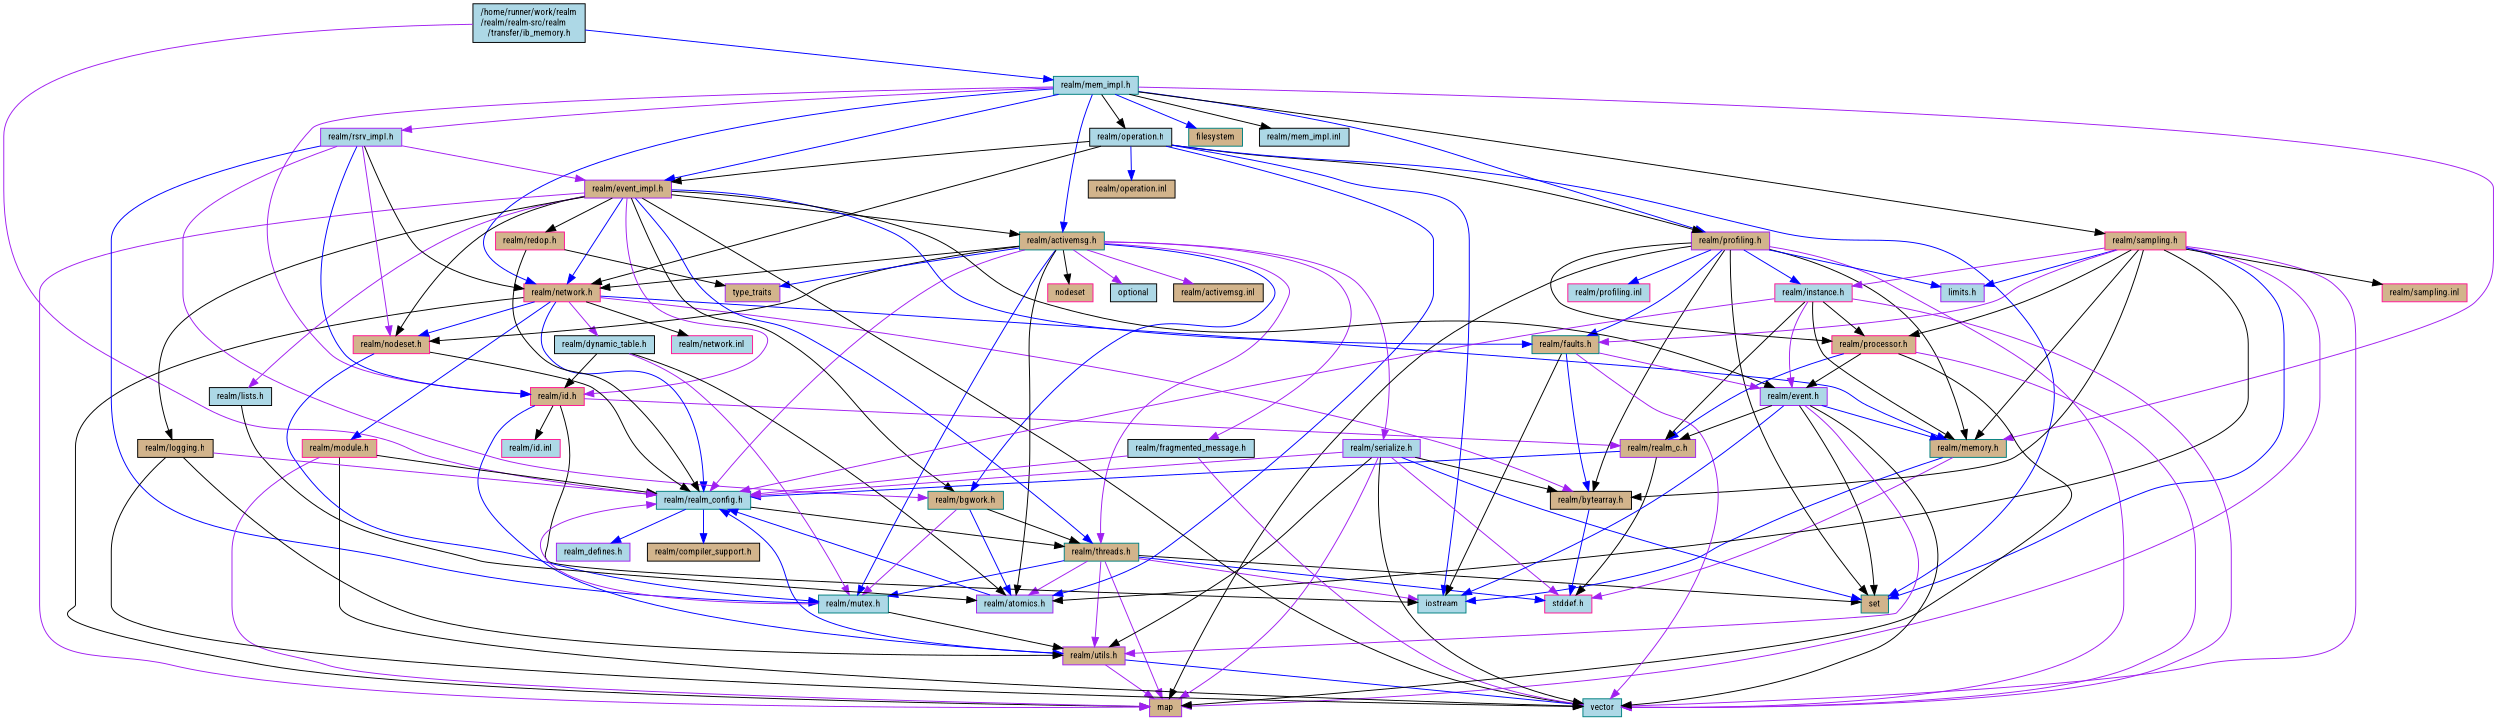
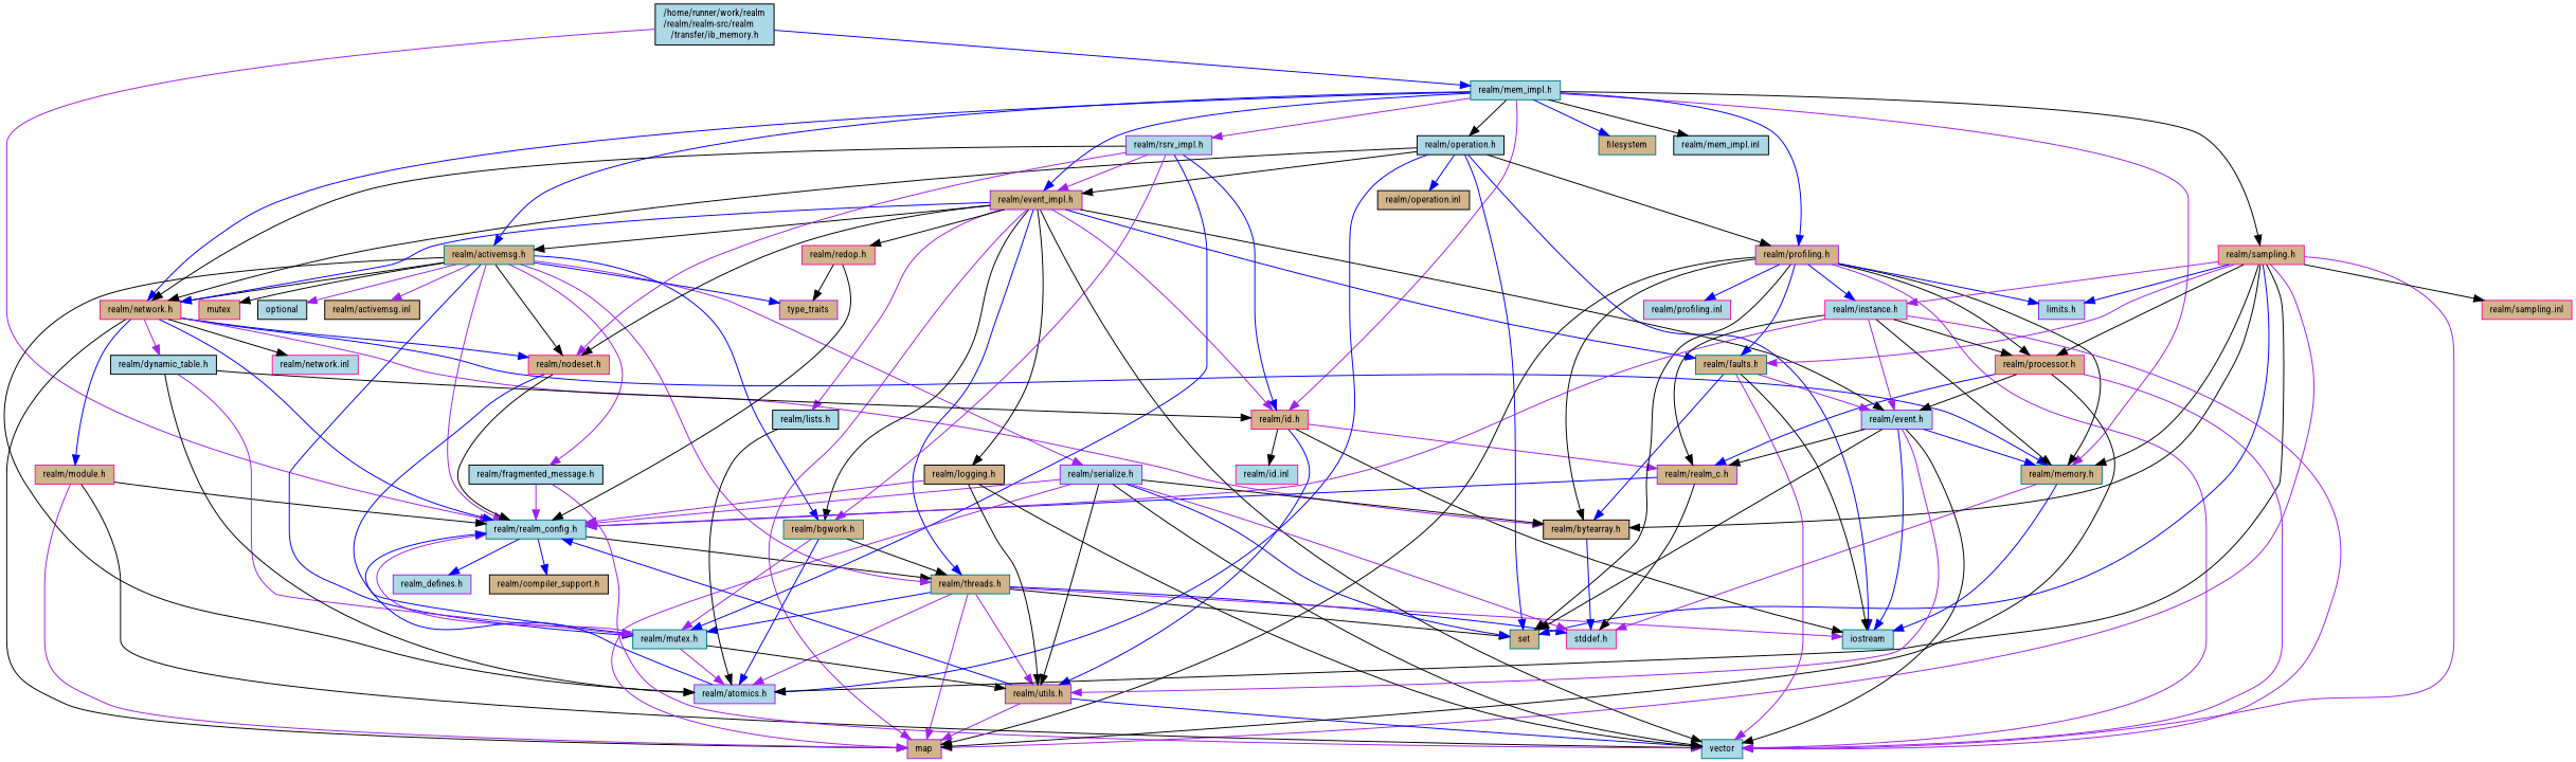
  digraph {
    fontname="Roboto Condensed"
    node [color=deeppink fillcolor=tan fontname="Roboto Condensed" fontsize=10 shape=box style=filled]
    edge [color=black fontname="Roboto Condensed" fontsize=10 labelfontname=Helvetica labelfontsize=10 style=solid]
    n1 [color=black fillcolor=lightblue fontcolor=black height=0.2 label="/home/runner/work/realm\l/realm/realm-src/realm\l/transfer/ib_memory.h" width=0.4]
    n2 [color=teal fillcolor=lightblue height=0.2 label="realm/realm_config.h" width=0.4]
    n3 [color=teal fillcolor=lightblue height=0.2 label="realm/mem_impl.h" width=0.4]
    n4 [color=purple fillcolor=lightblue height=0.2 label="realm_defines.h" width=0.4]
    n5 [color=black height=0.2 label="realm/compiler_support.h" width=0.4]
    n6 [color=teal height=0.2 label="realm/threads.h" width=0.4]
    n7 [color=teal height=0.2 label="realm/memory.h" width=0.4]
    n8 [height=0.2 label="realm/id.h" width=0.4]
    n9 [height=0.2 label="realm/network.h" width=0.4]
    n10 [color=teal height=0.2 label="realm/activemsg.h" width=0.4]
    n11 [color=black fillcolor=lightblue height=0.2 label="realm/operation.h" width=0.4]
    n12 [color=purple height=0.2 label="realm/profiling.h" width=0.4]
    n13 [color=purple height=0.2 label="realm/event_impl.h" width=0.4]
    n14 [height=0.2 label="realm/sampling.h" width=0.4]
    n15 [color=purple fillcolor=lightblue height=0.2 label="realm/rsrv_impl.h" width=0.4]
    n16 [color=teal height=0.2 label=filesystem width=0.4]
    n17 [color=black fillcolor=lightblue height=0.2 label="realm/mem_impl.inl" width=0.4]
    n18 [fillcolor=lightblue height=0.2 label="stddef.h" width=0.4]
    n19 [color=teal fillcolor=lightblue height=0.2 label=iostream width=0.4]
    n20 [color=purple height=0.2 label="realm/realm_c.h" width=0.4]
    n21 [color=purple height=0.2 label="realm/utils.h" width=0.4]
    n22 [fillcolor=lightblue height=0.2 label="realm/id.inl" width=0.4]
    n23 [color=purple height=0.2 label=map width=0.4]
    n24 [height=0.2 label="realm/module.h" width=0.4]
    n25 [height=0.2 label="realm/nodeset.h" width=0.4]
    n26 [color=black height=0.2 label="realm/bytearray.h" width=0.4]
    n27 [fillcolor=lightblue height=0.2 label="realm/network.inl" width=0.4]
    n28 [color=black fillcolor=lightblue height=0.2 label="realm/dynamic_table.h" width=0.4]
    n29 [color=teal fillcolor=lightblue height=0.2 label="realm/mutex.h" width=0.4]
    n30 [color=purple fillcolor=lightblue height=0.2 label="realm/atomics.h" width=0.4]
    n31 [color=black fillcolor=lightblue height=0.2 label="realm/fragmented_message.h" width=0.4]
    n32 [color=purple fillcolor=lightblue height=0.2 label="realm/serialize.h" width=0.4]
    n33 [color=teal height=0.2 label="realm/bgwork.h" width=0.4]
    n34 [color=purple height=0.2 label=type_traits width=0.4]
-   n35 [height=0.2 label=nodeset width=0.4]
+   n35 [height=0.2 label=mutex width=0.4]
    n36 [color=black fillcolor=lightblue height=0.2 label=optional width=0.4]
    n37 [color=black height=0.2 label="realm/activemsg.inl" width=0.4]
    n38 [color=teal height=0.2 label=set width=0.4]
    n39 [color=black height=0.2 label="realm/operation.inl" width=0.4]
    n40 [color=teal fillcolor=lightblue height=0.2 label=vector width=0.4]
    n41 [color=purple fillcolor=lightblue height=0.2 label="limits.h" width=0.4]
    n42 [height=0.2 label="realm/processor.h" width=0.4]
    n43 [fillcolor=lightblue height=0.2 label="realm/instance.h" width=0.4]
    n44 [color=teal height=0.2 label="realm/faults.h" width=0.4]
    n45 [fillcolor=lightblue height=0.2 label="realm/profiling.inl" width=0.4]
    n46 [color=purple fillcolor=lightblue height=0.2 label="realm/event.h" width=0.4]
    n47 [color=black fillcolor=lightblue height=0.2 label="realm/lists.h" width=0.4]
    n48 [color=black height=0.2 label="realm/logging.h" width=0.4]
    n49 [height=0.2 label="realm/redop.h" width=0.4]
    n50 [height=0.2 label="realm/sampling.inl" width=0.4]
    n1 -> n2 [color=purple]
    n1 -> n3 [color=blue]
    n2 -> n4 [color=blue]
    n2 -> n5 [color=blue]
    n2 -> n6
    n3 -> n7 [color=purple]
    n3 -> n8 [color=purple]
    n3 -> n9 [color=blue]
    n3 -> n10 [color=blue]
    n3 -> n11
    n3 -> n12 [color=blue]
    n3 -> n13 [color=blue]
    n3 -> n14
    n3 -> n15 [color=purple]
    n3 -> n16 [color=blue]
    n3 -> n17
    n6 -> n18 [color=blue]
    n6 -> n19 [color=purple]
    n6 -> n21 [color=purple]
    n6 -> n23 [color=purple]
    n6 -> n29 [color=blue]
    n6 -> n30 [color=purple]
    n6 -> n38
    n7 -> n18 [color=purple]
    n7 -> n19 [color=blue]
    n8 -> n19
    n8 -> n20 [color=purple]
    n8 -> n21 [color=blue]
    n8 -> n22
    n9 -> n2 [color=blue]
    n9 -> n7 [color=blue]
    n9 -> n23
    n9 -> n24 [color=blue]
    n9 -> n25 [color=blue]
    n9 -> n26 [color=purple]
    n9 -> n27
    n9 -> n28 [color=purple]
    n10 -> n2 [color=purple]
    n10 -> n6 [color=purple]
    n10 -> n9
    n10 -> n25
    n10 -> n29 [color=blue]
    n10 -> n30
    n10 -> n31 [color=purple]
    n10 -> n32 [color=purple]
    n10 -> n33 [color=blue]
    n10 -> n34 [color=blue]
    n10 -> n35
    n10 -> n36 [color=purple]
    n10 -> n37 [color=purple]
    n11 -> n9
    n11 -> n12
    n11 -> n13
    n11 -> n19 [color=blue]
    n11 -> n30 [color=blue]
    n11 -> n38 [color=blue]
    n11 -> n39 [color=blue]
    n12 -> n7
    n12 -> n23
    n12 -> n26
    n12 -> n38
    n12 -> n40 [color=purple]
    n12 -> n41 [color=blue]
    n12 -> n42
    n12 -> n43 [color=blue]
    n12 -> n44 [color=blue]
    n12 -> n45 [color=blue]
    n13 -> n6 [color=blue]
    n13 -> n8 [color=purple]
    n13 -> n9 [color=blue]
    n13 -> n10
    n13 -> n23 [color=purple]
    n13 -> n25
    n13 -> n33
    n13 -> n40
    n13 -> n44 [color=blue]
    n13 -> n46
    n13 -> n47 [color=purple]
    n13 -> n48
    n13 -> n49
    n14 -> n7
    n14 -> n23 [color=purple]
    n14 -> n26
    n14 -> n30
    n14 -> n38 [color=blue]
    n14 -> n40 [color=purple]
    n14 -> n41 [color=blue]
    n14 -> n42
    n14 -> n43 [color=purple]
    n14 -> n44 [color=purple]
    n14 -> n50
    n15 -> n8 [color=blue]
    n15 -> n9
    n15 -> n13 [color=purple]
    n15 -> n25 [color=purple]
    n15 -> n29 [color=blue]
    n15 -> n33 [color=purple]
    n20 -> n2 [color=blue]
    n20 -> n18
    n21 -> n2 [color=blue]
    n21 -> n23 [color=purple]
    n21 -> n40 [color=blue]
    n24 -> n2
    n24 -> n23 [color=purple]
    n24 -> n40
    n25 -> n2
    n25 -> n29 [color=blue]
    n26 -> n18 [color=blue]
    n28 -> n8
    n28 -> n29 [color=purple]
    n28 -> n30
    n29 -> n2 [color=purple]
    n29 -> n21
+   n29 -> n30 [color=purple]
    n30 -> n2 [color=blue]
    n31 -> n2 [color=purple]
    n31 -> n40 [color=purple]
    n32 -> n2 [color=purple]
    n32 -> n18 [color=purple]
    n32 -> n21
    n32 -> n23 [color=purple]
    n32 -> n26
    n32 -> n38 [color=blue]
    n32 -> n40
    n33 -> n6
    n33 -> n29 [color=purple]
    n33 -> n30 [color=blue]
    n42 -> n20 [color=blue]
    n42 -> n23
    n42 -> n40 [color=purple]
    n42 -> n46
    n43 -> n2 [color=purple]
    n43 -> n7
    n43 -> n20
    n43 -> n40 [color=purple]
    n43 -> n42
    n43 -> n46 [color=purple]
    n44 -> n19
    n44 -> n26 [color=blue]
    n44 -> n40 [color=purple]
    n44 -> n46 [color=purple]
    n46 -> n7 [color=blue]
    n46 -> n19 [color=blue]
    n46 -> n20
    n46 -> n21 [color=purple]
    n46 -> n38
    n46 -> n40
    n47 -> n30
    n48 -> n2 [color=purple]
    n48 -> n21
    n48 -> n40
    n49 -> n2
    n49 -> n34
  }
